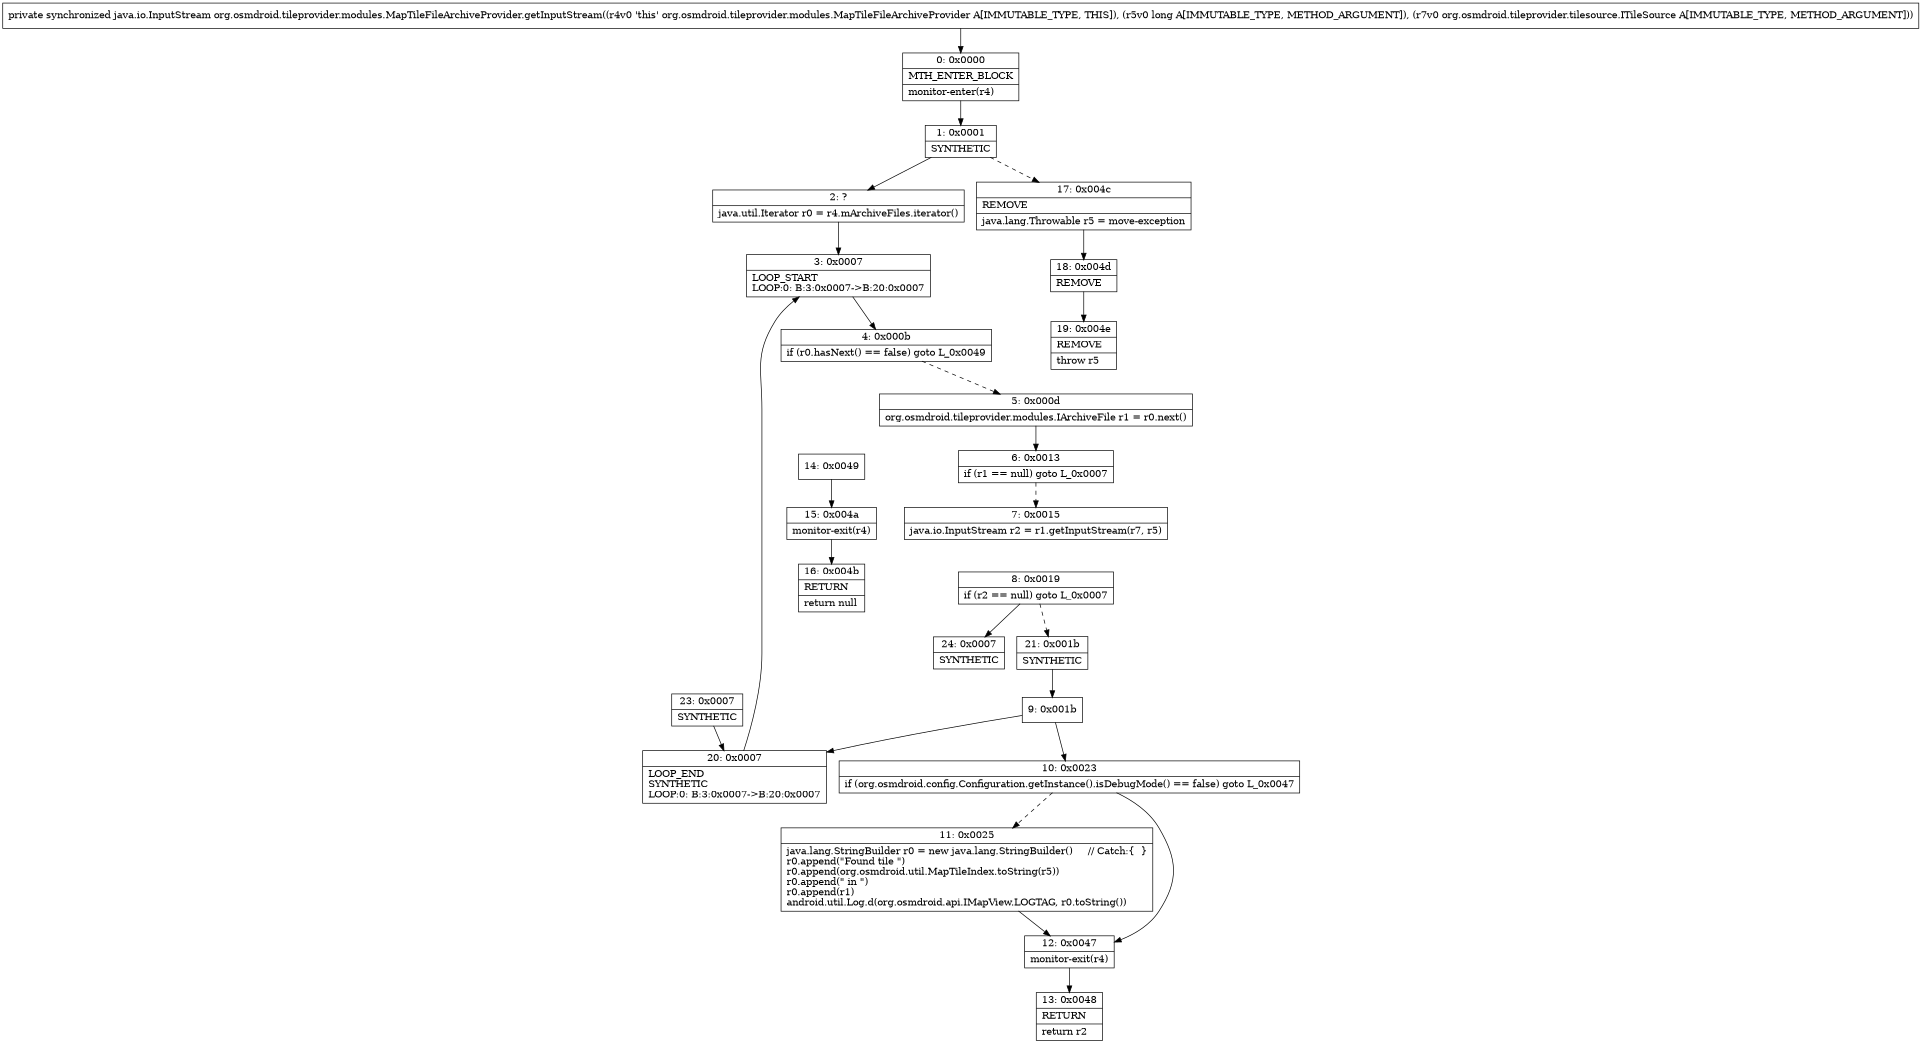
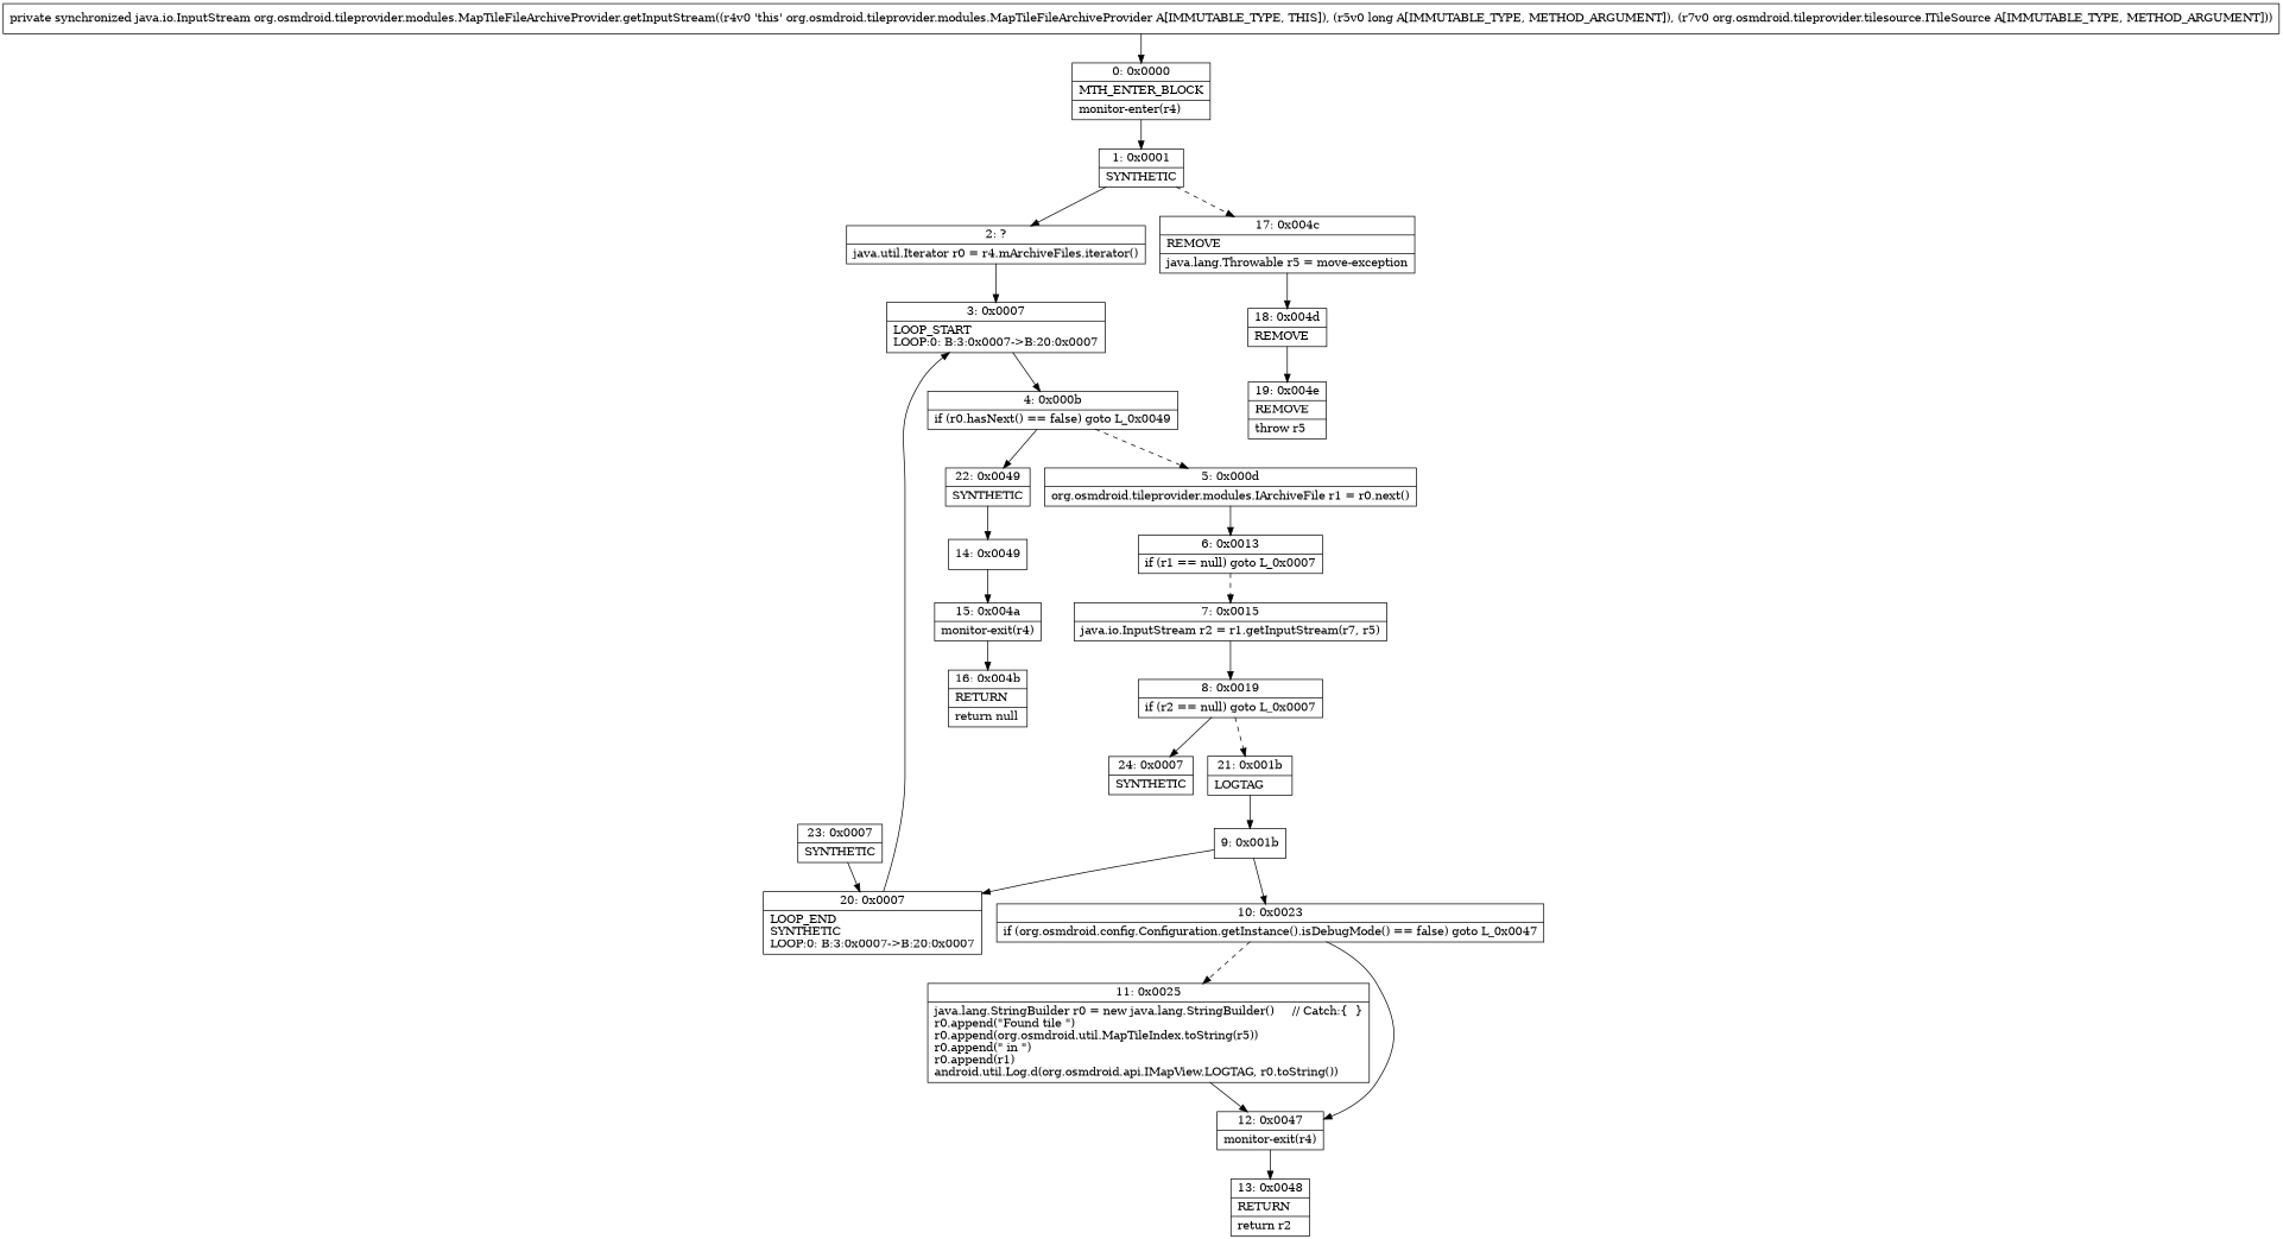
  digraph {
    node [shape=record]
    n1 [label="{0\:\ 0x0000|MTH_ENTER_BLOCK\l|monitor\-enter(r4)\l}"]
    n2 [label="{1\:\ 0x0001|SYNTHETIC\l}"]
    n3 [label="{2\:\ ?|java.util.Iterator r0 = r4.mArchiveFiles.iterator()\l}"]
    n4 [label="{17\:\ 0x004c|REMOVE\l|java.lang.Throwable r5 = move\-exception\l}"]
    n5 [label="{3\:\ 0x0007|LOOP_START\lLOOP:0: B:3:0x0007\-\>B:20:0x0007\l}"]
    n6 [label="{18\:\ 0x004d|REMOVE\l}"]
    n7 [label="{4\:\ 0x000b|if (r0.hasNext() == false) goto L_0x0049\l}"]
    n8 [label="{5\:\ 0x000d|org.osmdroid.tileprovider.modules.IArchiveFile r1 = r0.next()\l}"]
+   n9 [label="{22\:\ 0x0049|SYNTHETIC\l}"]
    n10 [label="{6\:\ 0x0013|if (r1 == null) goto L_0x0007\l}"]
    n11 [label="{14\:\ 0x0049}"]
    n12 [label="{7\:\ 0x0015|java.io.InputStream r2 = r1.getInputStream(r7, r5)\l}"]
    n13 [label="{8\:\ 0x0019|if (r2 == null) goto L_0x0007\l}"]
    n14 [label="{23\:\ 0x0007|SYNTHETIC\l}"]
    n15 [label="{20\:\ 0x0007|LOOP_END\lSYNTHETIC\lLOOP:0: B:3:0x0007\-\>B:20:0x0007\l}"]
-   n16 [label="{21\:\ 0x001b|SYNTHETIC\l}"]
+   n16 [label="{21\:\ 0x001b|LOGTAG\l}"]
    n17 [label="{24\:\ 0x0007|SYNTHETIC\l}"]
    n18 [label="{9\:\ 0x001b}"]
    n19 [label="{10\:\ 0x0023|if (org.osmdroid.config.Configuration.getInstance().isDebugMode() == false) goto L_0x0047\l}"]
    n20 [label="{11\:\ 0x0025|java.lang.StringBuilder r0 = new java.lang.StringBuilder()     \/\/ Catch:\{  \}\lr0.append(\"Found tile \")\lr0.append(org.osmdroid.util.MapTileIndex.toString(r5))\lr0.append(\" in \")\lr0.append(r1)\landroid.util.Log.d(org.osmdroid.api.IMapView.LOGTAG, r0.toString())\l}"]
    n21 [label="{12\:\ 0x0047|monitor\-exit(r4)\l}"]
    n22 [label="{13\:\ 0x0048|RETURN\l|return r2\l}"]
    n23 [label="{15\:\ 0x004a|monitor\-exit(r4)\l}"]
    n24 [label="{16\:\ 0x004b|RETURN\l|return null\l}"]
    n25 [label="{19\:\ 0x004e|REMOVE\l|throw r5\l}"]
    n26 [label="{private synchronized java.io.InputStream org.osmdroid.tileprovider.modules.MapTileFileArchiveProvider.getInputStream((r4v0 'this' org.osmdroid.tileprovider.modules.MapTileFileArchiveProvider A[IMMUTABLE_TYPE, THIS]), (r5v0 long A[IMMUTABLE_TYPE, METHOD_ARGUMENT]), (r7v0 org.osmdroid.tileprovider.tilesource.ITileSource A[IMMUTABLE_TYPE, METHOD_ARGUMENT])) }"]
    n1 -> n2
    n2 -> n3
    n2 -> n4 [style=dashed]
    n3 -> n5
    n4 -> n6
    n5 -> n7
    n6 -> n25
    n7 -> n8 [style=dashed]
+   n7 -> n9
    n8 -> n10
+   n9 -> n11
    n10 -> n12 [style=dashed]
    n11 -> n23
+   n12 -> n13
    n13 -> n16 [style=dashed]
    n13 -> n17
    n14 -> n15
    n15 -> n5
    n16 -> n18
    n18 -> n15
    n18 -> n19
    n19 -> n20 [style=dashed]
    n19 -> n21
    n20 -> n21
    n21 -> n22
    n23 -> n24
    n26 -> n1
  }
